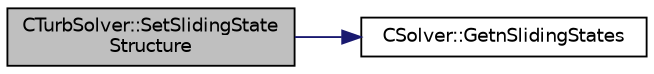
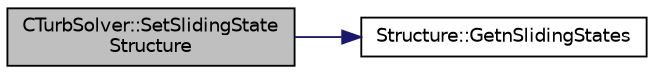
  digraph {
    rankdir=LR
    node [color=black fontname=Helvetica fontsize=10 shape=record style=filled]
    n1 [fillcolor=grey75 fontcolor=black height=0.2 label="CTurbSolver::SetSlidingState\lStructure" width=0.4]
-   n2 [fillcolor=white height=0.2 label="CSolver::GetnSlidingStates" width=0.4]
+   n2 [fillcolor=white height=0.2 label="Structure::GetnSlidingStates" width=0.4]
    n1 -> n2 [color=midnightblue fontname=Helvetica fontsize=10 labelfontname=Helvetica labelfontsize=10 style=solid]
  }
